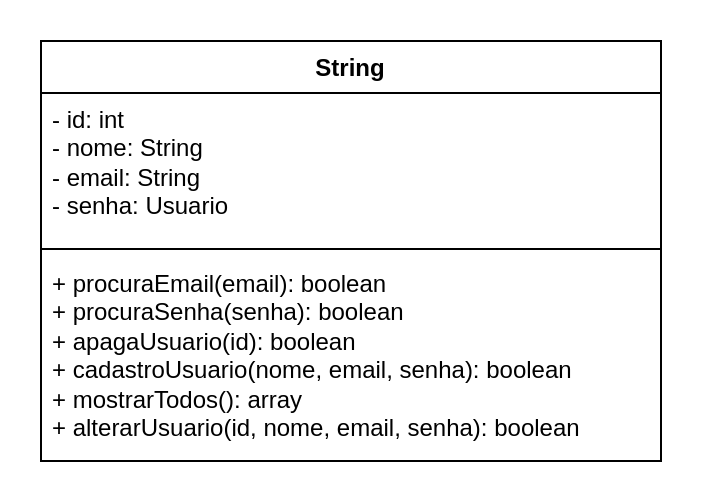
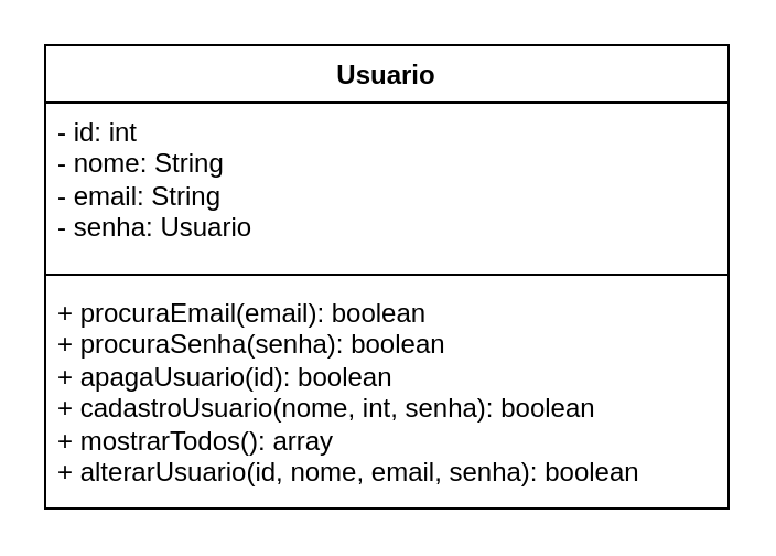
  <mxCell id="0" />
  <mxCell id="1" parent="0" />
- <mxCell id="2" value="String" style="swimlane;fontStyle=1;align=center;verticalAlign=top;childLayout=stackLayout;horizontal=1;startSize=26;horizontalStack=0;resizeParent=1;resizeParentMax=0;resizeLast=0;collapsible=1;marginBottom=0;whiteSpace=wrap;html=1;" vertex="1" parent="1"><mxGeometry x="20" y="20" width="310" height="210" as="geometry"><mxRectangle x="90" y="120" width="80" height="30" as="alternateBounds" /></mxGeometry></mxCell>
+ <mxCell id="2" value="Usuario" style="swimlane;fontStyle=1;align=center;verticalAlign=top;childLayout=stackLayout;horizontal=1;startSize=26;horizontalStack=0;resizeParent=1;resizeParentMax=0;resizeLast=0;collapsible=1;marginBottom=0;whiteSpace=wrap;html=1;" vertex="1" parent="1"><mxGeometry x="20" y="20" width="310" height="210" as="geometry"><mxRectangle x="90" y="120" width="80" height="30" as="alternateBounds" /></mxGeometry></mxCell>
  <mxCell id="3" value="- id: int&lt;div&gt;- nome: String&lt;/div&gt;&lt;div&gt;- email: String&lt;/div&gt;&lt;div&gt;- senha: Usuario&lt;/div&gt;" style="text;strokeColor=none;fillColor=none;align=left;verticalAlign=top;spacingLeft=4;spacingRight=4;overflow=hidden;rotatable=0;points=[[0,0.5],[1,0.5]];portConstraint=eastwest;whiteSpace=wrap;html=1;" vertex="1" parent="2"><mxGeometry y="26" width="310" height="74" as="geometry" /></mxCell>
  <mxCell id="4" value="" style="line;strokeWidth=1;fillColor=none;align=left;verticalAlign=middle;spacingTop=-1;spacingLeft=3;spacingRight=3;rotatable=0;labelPosition=right;points=[];portConstraint=eastwest;strokeColor=inherit;" vertex="1" parent="2"><mxGeometry y="100" width="310" height="8" as="geometry" /></mxCell>
- <mxCell id="5" value="+ procuraEmail(email): boolean&lt;div&gt;+ procuraSenha(senha): boolean&lt;/div&gt;&lt;div&gt;+ apagaUsuario(id): boolean&lt;/div&gt;&lt;div&gt;+ cadastroUsuario(nome, email, senha): boolean&lt;/div&gt;&lt;div&gt;+ mostrarTodos(): array&lt;/div&gt;&lt;div&gt;+ alterarUsuario(id, nome, email, senha): boolean&lt;/div&gt;" style="text;strokeColor=none;fillColor=none;align=left;verticalAlign=top;spacingLeft=4;spacingRight=4;overflow=hidden;rotatable=0;points=[[0,0.5],[1,0.5]];portConstraint=eastwest;whiteSpace=wrap;html=1;" vertex="1" parent="2"><mxGeometry y="108" width="310" height="102" as="geometry" /></mxCell>
+ <mxCell id="5" value="+ procuraEmail(email): boolean&lt;div&gt;+ procuraSenha(senha): boolean&lt;/div&gt;&lt;div&gt;+ apagaUsuario(id): boolean&lt;/div&gt;&lt;div&gt;+ cadastroUsuario(nome, int, senha): boolean&lt;/div&gt;&lt;div&gt;+ mostrarTodos(): array&lt;/div&gt;&lt;div&gt;+ alterarUsuario(id, nome, email, senha): boolean&lt;/div&gt;" style="text;strokeColor=none;fillColor=none;align=left;verticalAlign=top;spacingLeft=4;spacingRight=4;overflow=hidden;rotatable=0;points=[[0,0.5],[1,0.5]];portConstraint=eastwest;whiteSpace=wrap;html=1;" vertex="1" parent="2"><mxGeometry y="108" width="310" height="102" as="geometry" /></mxCell>
